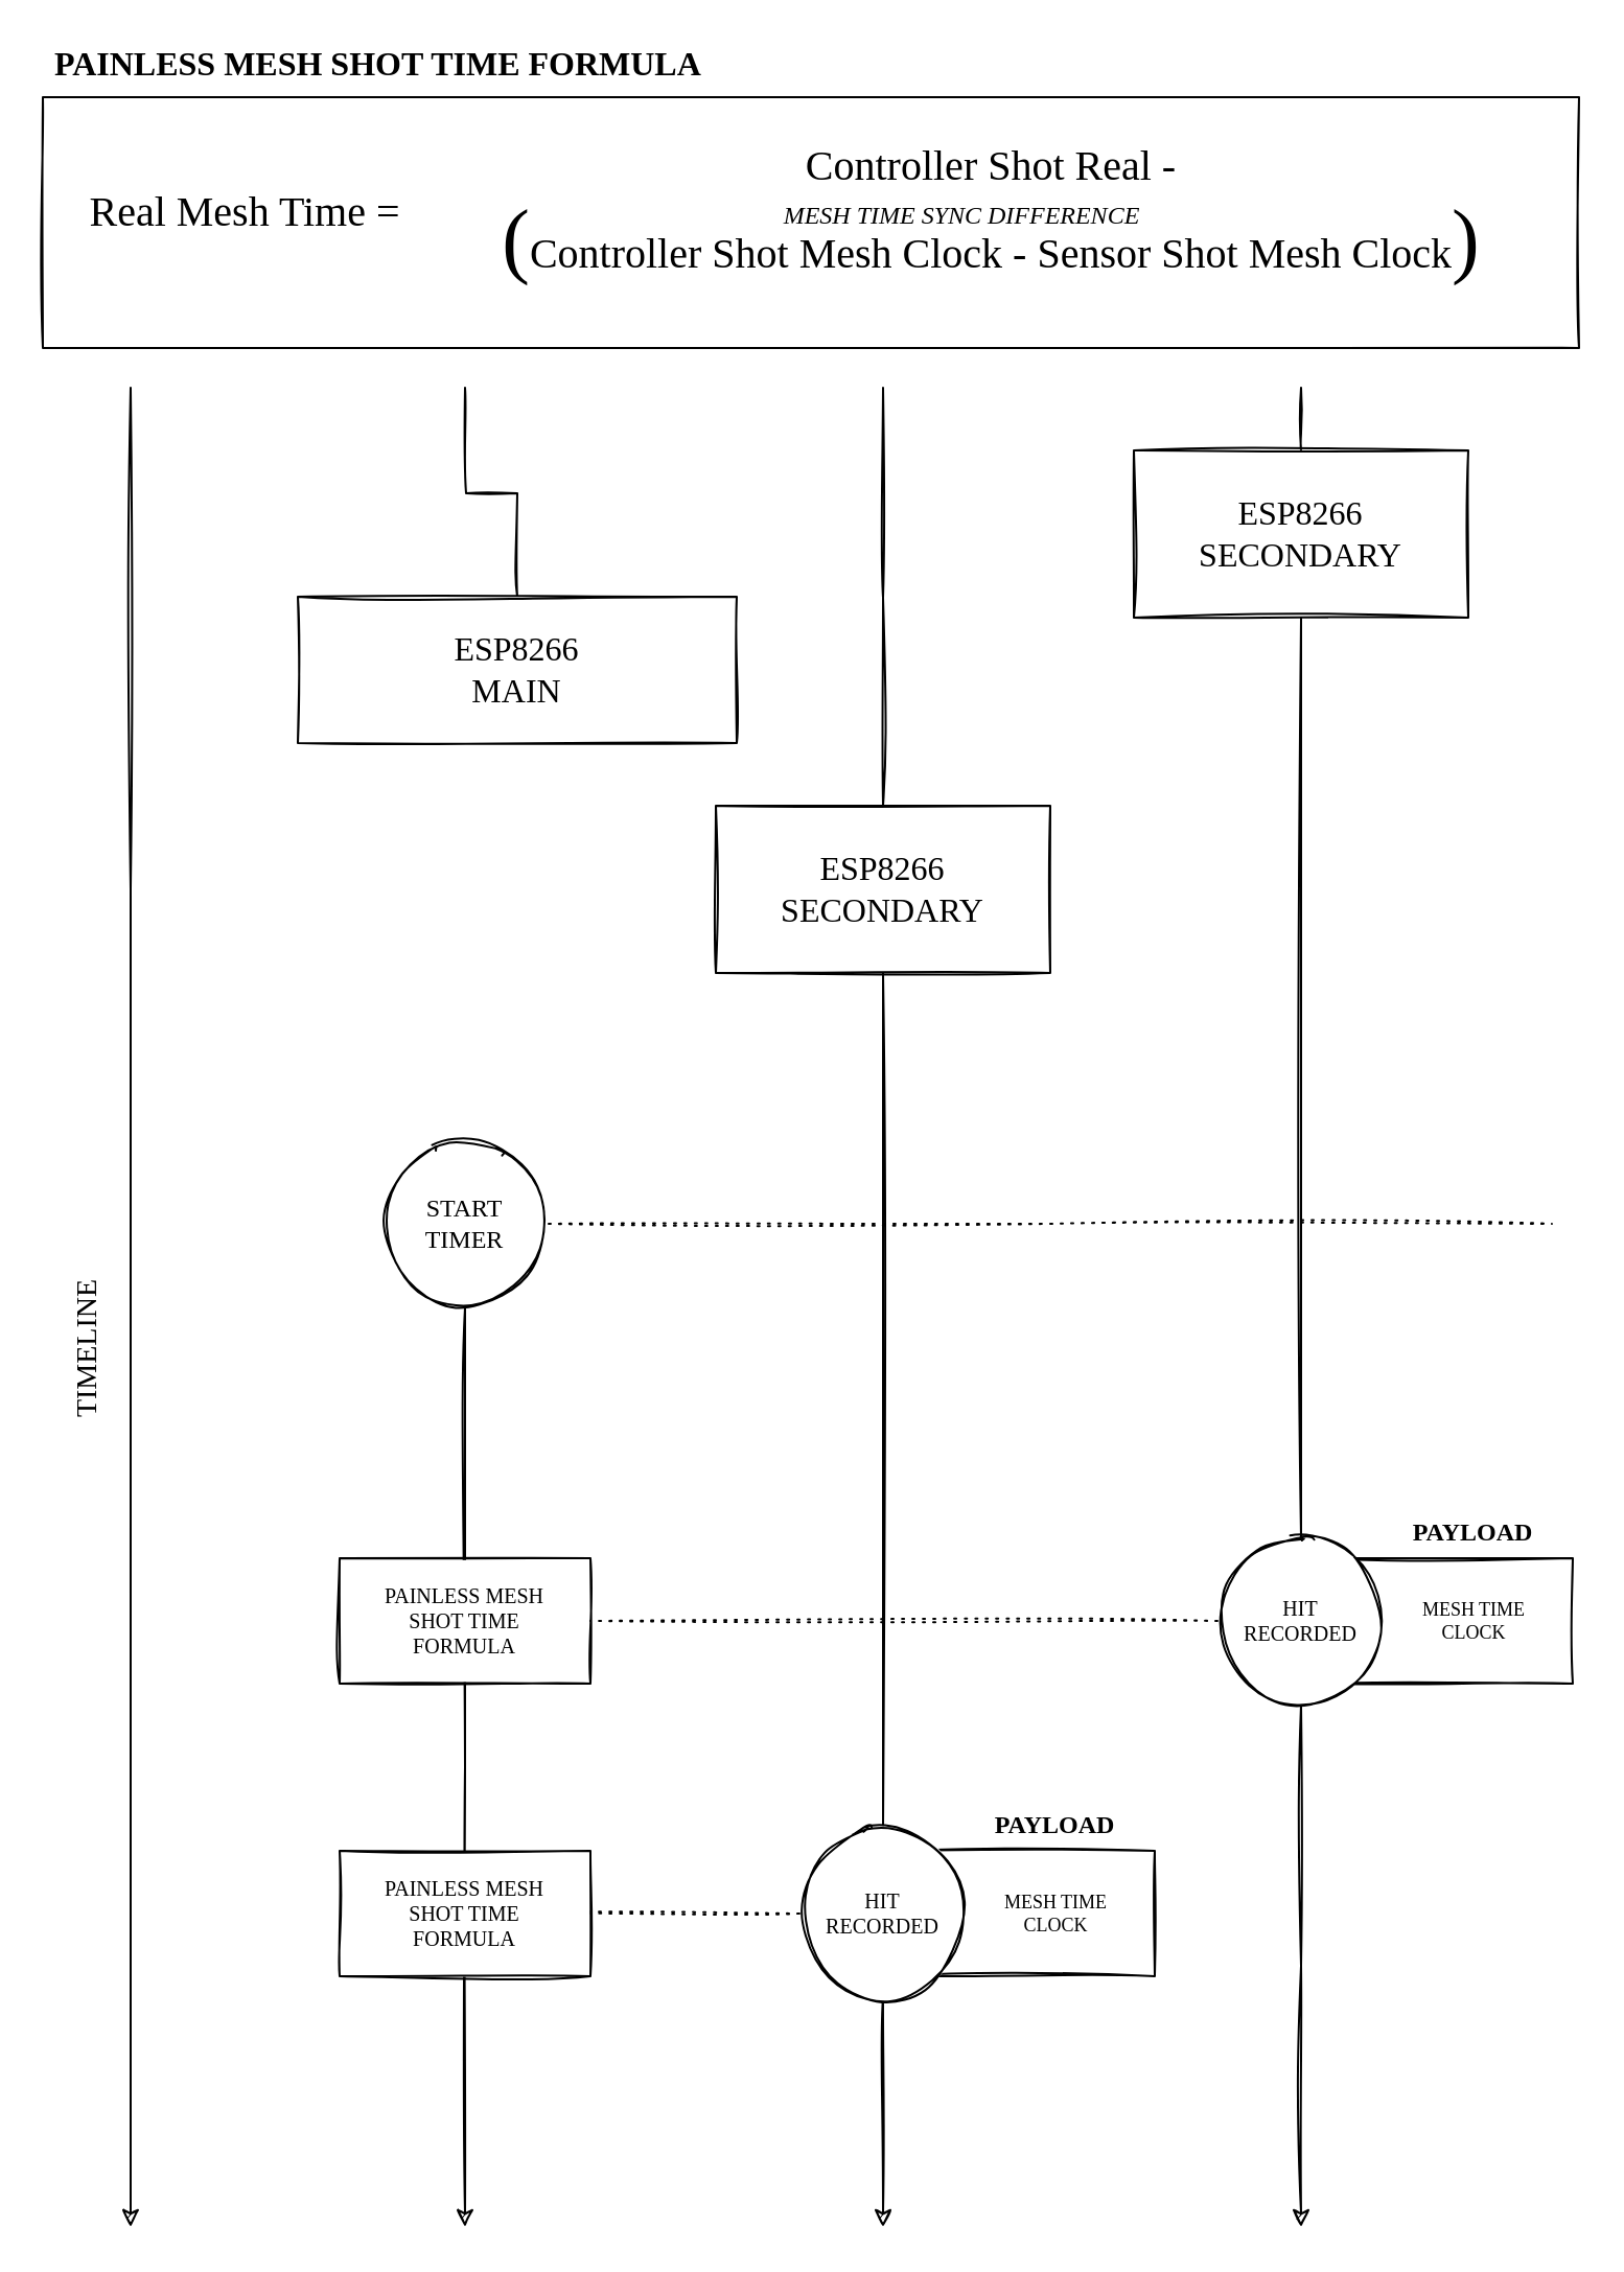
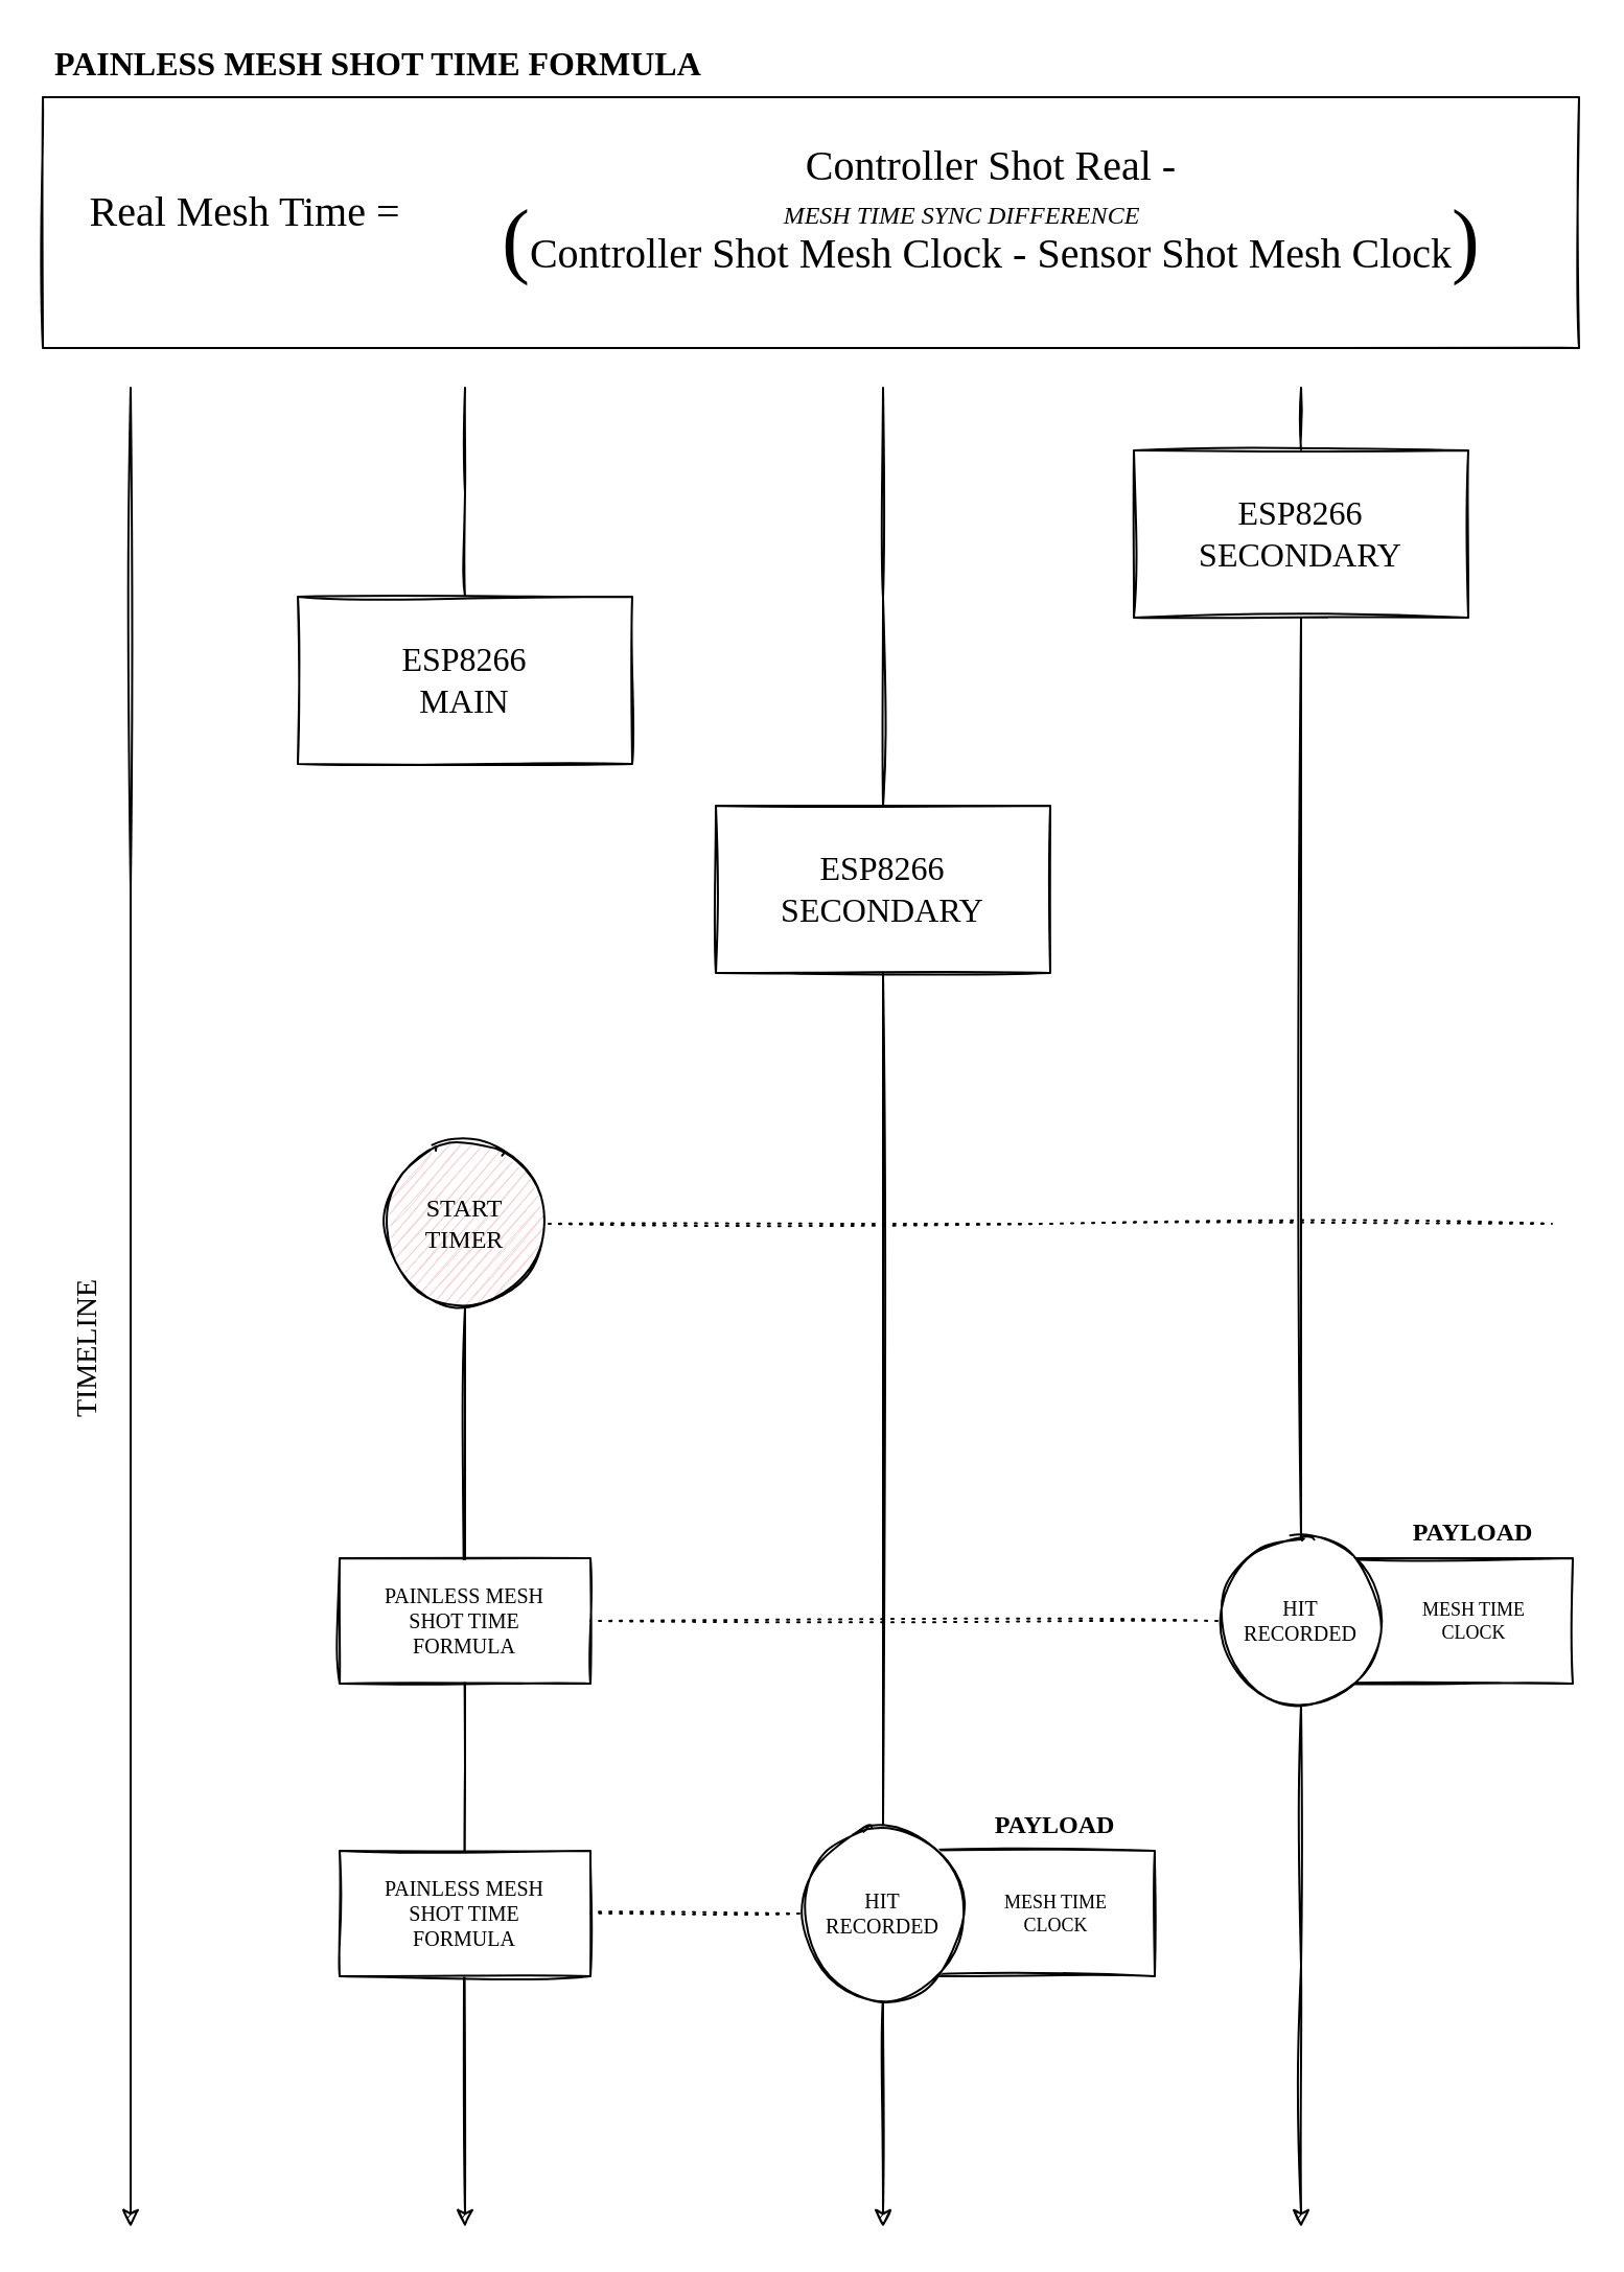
  <mxCell id="0" />
  <mxCell id="1" parent="0" />
  <mxCell id="2" value="" style="rounded=0;whiteSpace=wrap;html=1;sketch=1;fontFamily=Comic Sans MS;fontSize=8;align=center;" vertex="1" parent="1"><mxGeometry x="20" y="46" width="735" height="120" as="geometry" /></mxCell>
  <mxCell id="3" value="" style="rounded=0;whiteSpace=wrap;html=1;sketch=1;fontFamily=Comic Sans MS;fontSize=10;" vertex="1" parent="1"><mxGeometry x="632" y="745" width="120" height="60" as="geometry" /></mxCell>
  <mxCell id="4" style="edgeStyle=orthogonalEdgeStyle;rounded=0;sketch=1;orthogonalLoop=1;jettySize=auto;html=1;exitX=0.5;exitY=1;exitDx=0;exitDy=0;startArrow=none;" edge="1" parent="1" source="15"><mxGeometry relative="1" as="geometry"><mxPoint x="222" y="1065" as="targetPoint" /></mxGeometry></mxCell>
  <mxCell id="5" style="edgeStyle=orthogonalEdgeStyle;rounded=0;sketch=1;orthogonalLoop=1;jettySize=auto;html=1;exitX=0.5;exitY=0;exitDx=0;exitDy=0;endArrow=none;endFill=0;" edge="1" parent="1" source="6"><mxGeometry relative="1" as="geometry"><mxPoint x="222" y="185" as="targetPoint" /></mxGeometry></mxCell>
- <mxCell id="6" value="ESP8266&lt;br style=&quot;font-size: 16px;&quot;&gt;MAIN" style="rounded=0;whiteSpace=wrap;html=1;sketch=1;fontFamily=Comic Sans MS;fontSize=16;" vertex="1" parent="1"><mxGeometry x="142" y="285" width="210" height="70" as="geometry" /></mxCell>
+ <mxCell id="6" value="ESP8266&lt;br style=&quot;font-size: 16px;&quot;&gt;MAIN" style="rounded=0;whiteSpace=wrap;html=1;sketch=1;fontFamily=Comic Sans MS;fontSize=16;" vertex="1" parent="1"><mxGeometry x="142" y="285" width="160" height="80" as="geometry" /></mxCell>
  <mxCell id="7" style="edgeStyle=orthogonalEdgeStyle;rounded=0;sketch=1;orthogonalLoop=1;jettySize=auto;html=1;" edge="1" parent="1"><mxGeometry relative="1" as="geometry"><mxPoint x="62" y="1065" as="targetPoint" /><mxPoint x="62" y="185" as="sourcePoint" /><Array as="points"><mxPoint x="62" y="425" /></Array></mxGeometry></mxCell>
  <mxCell id="8" style="edgeStyle=orthogonalEdgeStyle;rounded=0;sketch=1;orthogonalLoop=1;jettySize=auto;html=1;exitX=0.5;exitY=1;exitDx=0;exitDy=0;startArrow=none;" edge="1" parent="1"><mxGeometry relative="1" as="geometry"><mxPoint x="422" y="1065" as="targetPoint" /><mxPoint x="422" y="955" as="sourcePoint" /></mxGeometry></mxCell>
  <mxCell id="9" style="edgeStyle=orthogonalEdgeStyle;rounded=0;sketch=1;orthogonalLoop=1;jettySize=auto;html=1;exitX=0.5;exitY=0;exitDx=0;exitDy=0;endArrow=none;endFill=0;" edge="1" parent="1" source="10"><mxGeometry relative="1" as="geometry"><mxPoint x="422" y="185" as="targetPoint" /></mxGeometry></mxCell>
  <mxCell id="10" value="ESP8266&lt;br style=&quot;font-size: 16px;&quot;&gt;SECONDARY" style="rounded=0;whiteSpace=wrap;html=1;sketch=1;fontFamily=Comic Sans MS;fontSize=16;" vertex="1" parent="1"><mxGeometry x="342" y="385" width="160" height="80" as="geometry" /></mxCell>
  <mxCell id="11" style="edgeStyle=orthogonalEdgeStyle;rounded=0;sketch=1;orthogonalLoop=1;jettySize=auto;html=1;exitX=0.5;exitY=1;exitDx=0;exitDy=0;startArrow=none;" edge="1" parent="1" source="17"><mxGeometry relative="1" as="geometry"><mxPoint x="622" y="1065" as="targetPoint" /></mxGeometry></mxCell>
  <mxCell id="12" style="edgeStyle=orthogonalEdgeStyle;rounded=0;sketch=1;orthogonalLoop=1;jettySize=auto;html=1;exitX=0.5;exitY=0;exitDx=0;exitDy=0;endArrow=none;endFill=0;" edge="1" parent="1" source="13"><mxGeometry relative="1" as="geometry"><mxPoint x="622" y="185" as="targetPoint" /></mxGeometry></mxCell>
  <mxCell id="13" value="ESP8266&lt;br style=&quot;font-size: 16px;&quot;&gt;SECONDARY" style="rounded=0;whiteSpace=wrap;html=1;sketch=1;fontFamily=Comic Sans MS;fontSize=16;" vertex="1" parent="1"><mxGeometry x="542" y="215" width="160" height="80" as="geometry" /></mxCell>
  <mxCell id="14" value="TIMELINE" style="text;html=1;strokeColor=none;fillColor=none;align=center;verticalAlign=middle;whiteSpace=wrap;rounded=0;sketch=1;rotation=-90;fontFamily=Comic Sans MS;fontStyle=0;fontSize=14;" vertex="1" parent="1"><mxGeometry x="22" y="635" width="40" height="20" as="geometry" /></mxCell>
- <mxCell id="15" value="START&lt;br style=&quot;font-size: 12px;&quot;&gt;TIMER" style="ellipse;whiteSpace=wrap;html=1;aspect=fixed;sketch=1;fontFamily=Comic Sans MS;fontSize=12;" vertex="1" parent="1"><mxGeometry x="182" y="545" width="80" height="80" as="geometry" /></mxCell>
+ <mxCell id="15" value="START&lt;br style=&quot;font-size: 12px;&quot;&gt;TIMER" style="ellipse;whiteSpace=wrap;html=1;aspect=fixed;sketch=1;fontFamily=Comic Sans MS;fontSize=12;fillColor=#f8cecc;" vertex="1" parent="1"><mxGeometry x="182" y="545" width="80" height="80" as="geometry" /></mxCell>
  <mxCell id="16" style="edgeStyle=orthogonalEdgeStyle;rounded=0;sketch=1;orthogonalLoop=1;jettySize=auto;html=1;exitX=1;exitY=0.5;exitDx=0;exitDy=0;dashed=1;dashPattern=1 4;fontFamily=Comic Sans MS;fontSize=12;endArrow=none;endFill=0;" edge="1" parent="1" source="15"><mxGeometry relative="1" as="geometry"><mxPoint x="742" y="585" as="targetPoint" /></mxGeometry></mxCell>
  <mxCell id="17" value="HIT&lt;br&gt;RECORDED" style="ellipse;whiteSpace=wrap;html=1;aspect=fixed;sketch=1;fontFamily=Comic Sans MS;fontSize=10;" vertex="1" parent="1"><mxGeometry x="582" y="735" width="80" height="80" as="geometry" /></mxCell>
  <mxCell id="18" value="" style="edgeStyle=orthogonalEdgeStyle;rounded=0;sketch=1;orthogonalLoop=1;jettySize=auto;html=1;exitX=0.5;exitY=1;exitDx=0;exitDy=0;startArrow=none;endArrow=none;" edge="1" parent="1" source="13" target="17"><mxGeometry relative="1" as="geometry"><mxPoint x="622" y="1065" as="targetPoint" /><mxPoint x="622" y="645" as="sourcePoint" /></mxGeometry></mxCell>
  <mxCell id="19" style="edgeStyle=orthogonalEdgeStyle;rounded=0;sketch=1;orthogonalLoop=1;jettySize=auto;html=1;exitX=0;exitY=0.5;exitDx=0;exitDy=0;dashed=1;dashPattern=1 4;fontFamily=Comic Sans MS;fontSize=10;endArrow=none;endFill=0;" edge="1" parent="1"><mxGeometry relative="1" as="geometry"><mxPoint x="222" y="915" as="targetPoint" /><mxPoint x="382" y="915" as="sourcePoint" /></mxGeometry></mxCell>
  <mxCell id="20" value="" style="edgeStyle=orthogonalEdgeStyle;rounded=0;sketch=1;orthogonalLoop=1;jettySize=auto;html=1;exitX=0.5;exitY=1;exitDx=0;exitDy=0;endArrow=none;entryX=0.5;entryY=0;entryDx=0;entryDy=0;" edge="1" parent="1" source="10" target="24"><mxGeometry relative="1" as="geometry"><mxPoint x="422" y="635" as="targetPoint" /><mxPoint x="422" y="465" as="sourcePoint" /></mxGeometry></mxCell>
  <mxCell id="21" value="&lt;div&gt;&lt;b style=&quot;font-size: 12px ; vertical-align: super&quot;&gt;PAYLOAD&lt;/b&gt;&lt;/div&gt;" style="text;html=1;strokeColor=none;fillColor=none;align=center;verticalAlign=middle;whiteSpace=wrap;rounded=0;sketch=1;fontFamily=Comic Sans MS;fontSize=10;" vertex="1" parent="1"><mxGeometry x="662" y="725" width="85" height="20" as="geometry" /></mxCell>
  <mxCell id="22" value="MESH TIME CLOCK" style="text;html=1;strokeColor=none;fillColor=none;align=center;verticalAlign=middle;whiteSpace=wrap;rounded=0;sketch=1;fontFamily=Comic Sans MS;fontSize=9;" vertex="1" parent="1"><mxGeometry x="669.5" y="752" width="70" height="46" as="geometry" /></mxCell>
  <mxCell id="23" value="" style="rounded=0;whiteSpace=wrap;html=1;sketch=1;fontFamily=Comic Sans MS;fontSize=10;" vertex="1" parent="1"><mxGeometry x="432" y="885" width="120" height="60" as="geometry" /></mxCell>
  <mxCell id="24" value="HIT&lt;br&gt;RECORDED" style="ellipse;whiteSpace=wrap;html=1;aspect=fixed;sketch=1;fontFamily=Comic Sans MS;fontSize=10;" vertex="1" parent="1"><mxGeometry x="382" y="875" width="80" height="80" as="geometry" /></mxCell>
  <mxCell id="25" value="&lt;div&gt;&lt;b style=&quot;font-size: 12px ; vertical-align: super&quot;&gt;PAYLOAD&lt;/b&gt;&lt;/div&gt;" style="text;html=1;strokeColor=none;fillColor=none;align=center;verticalAlign=middle;whiteSpace=wrap;rounded=0;sketch=1;fontFamily=Comic Sans MS;fontSize=10;" vertex="1" parent="1"><mxGeometry x="462" y="865" width="85" height="20" as="geometry" /></mxCell>
  <mxCell id="26" value="MESH TIME CLOCK" style="text;html=1;strokeColor=none;fillColor=none;align=center;verticalAlign=middle;whiteSpace=wrap;rounded=0;sketch=1;fontFamily=Comic Sans MS;fontSize=9;" vertex="1" parent="1"><mxGeometry x="469.5" y="892" width="70" height="46" as="geometry" /></mxCell>
  <mxCell id="27" value="PAINLESS MESH&lt;br style=&quot;font-size: 10px;&quot;&gt;SHOT TIME&lt;br style=&quot;font-size: 10px;&quot;&gt;FORMULA" style="rounded=0;whiteSpace=wrap;html=1;sketch=1;fontFamily=Comic Sans MS;fontSize=10;align=center;" vertex="1" parent="1"><mxGeometry x="162" y="745" width="120" height="60" as="geometry" /></mxCell>
  <mxCell id="28" value="" style="edgeStyle=orthogonalEdgeStyle;rounded=0;sketch=1;orthogonalLoop=1;jettySize=auto;html=1;exitX=0;exitY=0.5;exitDx=0;exitDy=0;dashed=1;dashPattern=1 4;fontFamily=Comic Sans MS;fontSize=10;endArrow=none;endFill=0;" edge="1" parent="1" source="17" target="27"><mxGeometry relative="1" as="geometry"><mxPoint x="222" y="775" as="targetPoint" /><mxPoint x="582" y="775" as="sourcePoint" /></mxGeometry></mxCell>
  <mxCell id="29" value="Controller Shot Real - &lt;br&gt;&lt;font style=&quot;font-size: 40px&quot;&gt;(&lt;/font&gt;Controller Shot Mesh Clock - Sensor Shot Mesh Clock&lt;font style=&quot;font-size: 40px&quot;&gt;)&lt;/font&gt;" style="text;html=1;strokeColor=none;fillColor=none;align=center;verticalAlign=middle;whiteSpace=wrap;rounded=0;fontFamily=Comic Sans MS;sketch=1;fontSize=20;" vertex="1" parent="1"><mxGeometry x="201" y="87" width="546" height="30" as="geometry" /></mxCell>
  <mxCell id="30" value="Real Mesh Time =" style="text;html=1;strokeColor=none;fillColor=none;align=center;verticalAlign=middle;whiteSpace=wrap;rounded=0;fontFamily=Comic Sans MS;sketch=1;fontSize=20;" vertex="1" parent="1"><mxGeometry x="27" y="85" width="180" height="30" as="geometry" /></mxCell>
  <mxCell id="31" value="MESH TIME SYNC DIFFERENCE" style="text;html=1;strokeColor=none;fillColor=none;align=center;verticalAlign=middle;whiteSpace=wrap;rounded=0;sketch=1;fontFamily=Comic Sans MS;fontSize=12;fontStyle=2" vertex="1" parent="1"><mxGeometry x="300" y="93" width="320" height="20" as="geometry" /></mxCell>
  <mxCell id="32" value="PAINLESS MESH SHOT TIME FORMULA" style="text;html=1;strokeColor=none;fillColor=none;align=left;verticalAlign=middle;whiteSpace=wrap;rounded=0;sketch=1;fontFamily=Comic Sans MS;fontSize=16;fontStyle=1" vertex="1" parent="1"><mxGeometry x="24" y="20" width="338" height="20" as="geometry" /></mxCell>
  <mxCell id="33" value="PAINLESS MESH&lt;br style=&quot;font-size: 10px;&quot;&gt;SHOT TIME&lt;br style=&quot;font-size: 10px;&quot;&gt;FORMULA" style="rounded=0;whiteSpace=wrap;html=1;sketch=1;fontFamily=Comic Sans MS;fontSize=10;align=center;" vertex="1" parent="1"><mxGeometry x="162" y="885" width="120" height="60" as="geometry" /></mxCell>
